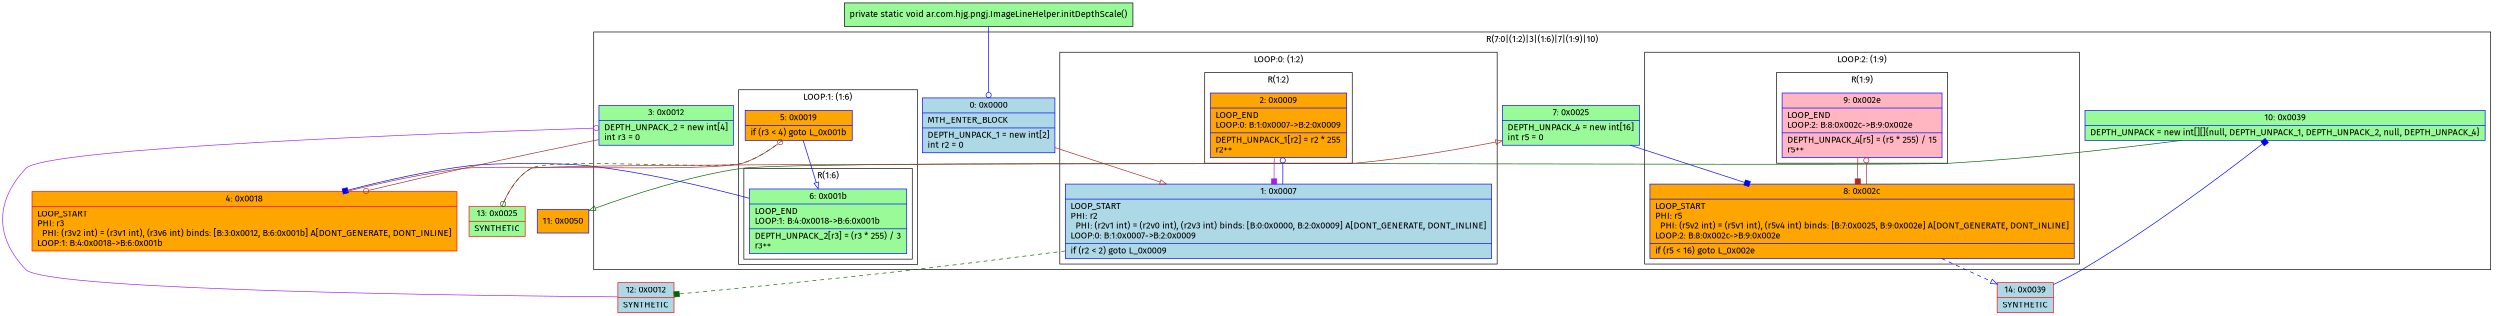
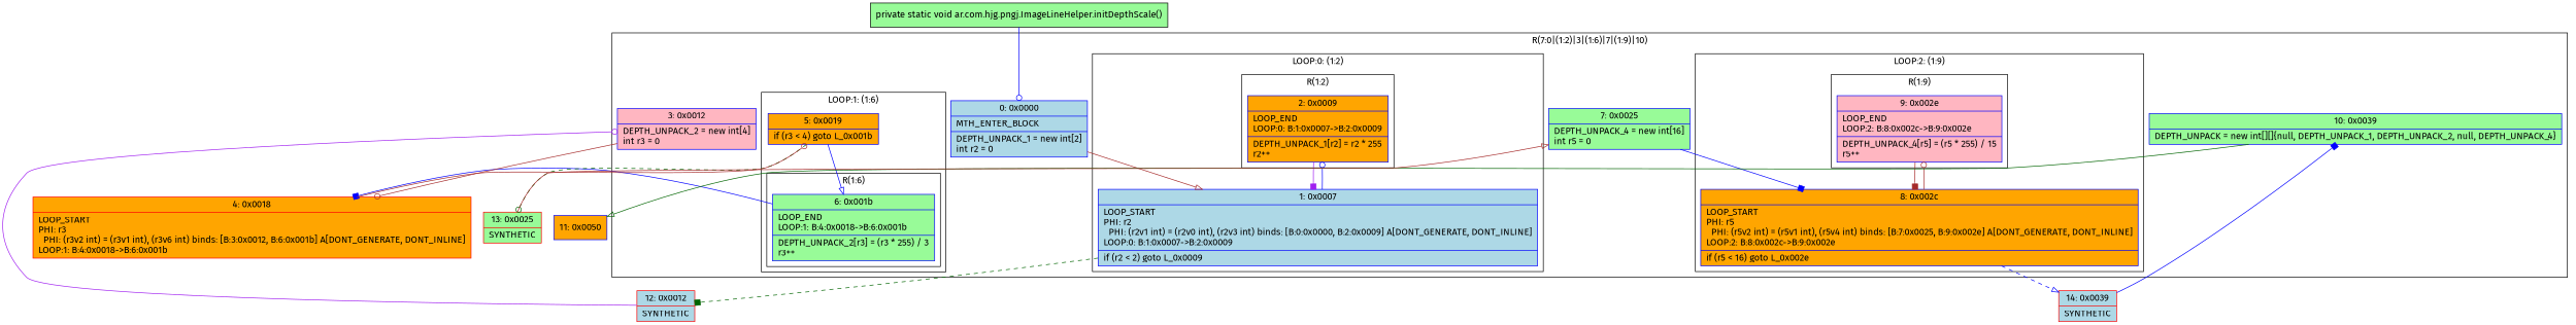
  digraph {
    fontname="Fira Sans"
    node [color=blue fillcolor=orange fontname="Fira Sans" shape=record style=filled]
    edge [arrowhead=odot color=blue fontname="Fira Sans"]
    n1 [label="{2\:\ 0x0009|LOOP_END\lLOOP:0: B:1:0x0007\-\>B:2:0x0009\l|DEPTH_UNPACK_1[r2] = r2 * 255\lr2++\l}"]
    n2 [fillcolor=lightblue label="{1\:\ 0x0007|LOOP_START\lPHI: r2 \l  PHI: (r2v1 int) = (r2v0 int), (r2v3 int) binds: [B:0:0x0000, B:2:0x0009] A[DONT_GENERATE, DONT_INLINE]\lLOOP:0: B:1:0x0007\-\>B:2:0x0009\l|if (r2 \< 2) goto L_0x0009\l}"]
    n3 [fillcolor=palegreen label="{6\:\ 0x001b|LOOP_END\lLOOP:1: B:4:0x0018\-\>B:6:0x001b\l|DEPTH_UNPACK_2[r3] = (r3 * 255) \/ 3\lr3++\l}"]
    n4 [label="{5\:\ 0x0019|if (r3 \< 4) goto L_0x001b\l}"]
    n5 [fillcolor=lightpink label="{9\:\ 0x002e|LOOP_END\lLOOP:2: B:8:0x002c\-\>B:9:0x002e\l|DEPTH_UNPACK_4[r5] = (r5 * 255) \/ 15\lr5++\l}"]
    n6 [label="{8\:\ 0x002c|LOOP_START\lPHI: r5 \l  PHI: (r5v2 int) = (r5v1 int), (r5v4 int) binds: [B:7:0x0025, B:9:0x002e] A[DONT_GENERATE, DONT_INLINE]\lLOOP:2: B:8:0x002c\-\>B:9:0x002e\l|if (r5 \< 16) goto L_0x002e\l}"]
    n7 [fillcolor=lightblue label="{0\:\ 0x0000|MTH_ENTER_BLOCK\l|DEPTH_UNPACK_1 = new int[2]\lint r2 = 0\l}"]
-   n8 [fillcolor=palegreen label="{3\:\ 0x0012|DEPTH_UNPACK_2 = new int[4]\lint r3 = 0\l}"]
+   n8 [fillcolor=lightpink label="{3\:\ 0x0012|DEPTH_UNPACK_2 = new int[4]\lint r3 = 0\l}"]
    n9 [fillcolor=palegreen label="{7\:\ 0x0025|DEPTH_UNPACK_4 = new int[16]\lint r5 = 0\l}"]
    n10 [fillcolor=palegreen label="{10\:\ 0x0039|DEPTH_UNPACK = new int[][]\{null, DEPTH_UNPACK_1, DEPTH_UNPACK_2, null, DEPTH_UNPACK_4\}\l}"]
    n11 [color=red fillcolor=lightblue label="{12\:\ 0x0012|SYNTHETIC\l}"]
    n12 [color=red label="{4\:\ 0x0018|LOOP_START\lPHI: r3 \l  PHI: (r3v2 int) = (r3v1 int), (r3v6 int) binds: [B:3:0x0012, B:6:0x001b] A[DONT_GENERATE, DONT_INLINE]\lLOOP:1: B:4:0x0018\-\>B:6:0x001b\l}"]
    n13 [color=red fillcolor=palegreen label="{13\:\ 0x0025|SYNTHETIC\l}"]
    n14 [color=red fillcolor=lightblue label="{14\:\ 0x0039|SYNTHETIC\l}"]
    n15 [label="{11\:\ 0x0050}"]
    n16 [fillcolor=palegreen label="{private static void ar.com.hjg.pngj.ImageLineHelper.initDepthScale() }" color=""]
    subgraph cluster_1 {
      label="R(7:0|(1:2)|3|(1:6)|7|(1:9)|10)"
      n7
      n8
      n9
      n10
      subgraph cluster_2 {
        label="LOOP:0: (1:2)"
        n2
        subgraph cluster_3 {
          label="R(1:2)"
          n1
        }
      }
      subgraph cluster_4 {
        label="LOOP:1: (1:6)"
        n4
        subgraph cluster_5 {
          label="R(1:6)"
          n3
        }
      }
      subgraph cluster_6 {
        label="LOOP:2: (1:9)"
        n6
        subgraph cluster_7 {
          label="R(1:9)"
          n5
        }
      }
    }
    n1 -> n2 [arrowhead=box color=purple]
    n2 -> n1
    n2 -> n11 [arrowhead=box color=darkgreen style=dashed]
    n3 -> n12 [arrowhead=box]
    n4 -> n3 [arrowhead=onormal]
    n4 -> n13 [color=darkgreen style=dashed]
    n5 -> n6 [arrowhead=box color=brown]
    n6 -> n5 [color=brown]
    n6 -> n14 [arrowhead=onormal style=dashed]
    n7 -> n2 [arrowhead=onormal color=brown]
    n8 -> n12 [color=brown]
    n9 -> n6 [arrowhead=box]
    n10 -> n15 [arrowhead=onormal color=darkgreen]
    n11 -> n8 [color=purple]
    n12 -> n4 [color=brown]
    n13 -> n9 [arrowhead=onormal color=brown]
    n14 -> n10 [arrowhead=box]
    n16 -> n7
  }
